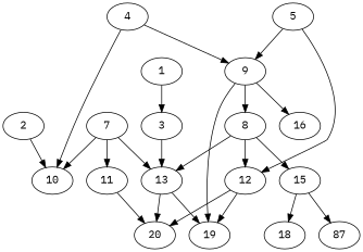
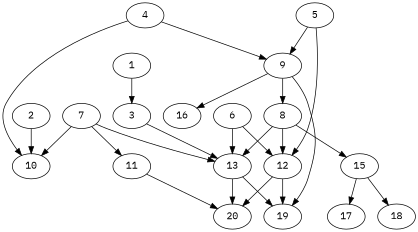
  digraph {
    fontname="IBM Plex Mono"
    node [alpha=0.09 fontname="IBM Plex Mono"]
    edge [fontname="IBM Plex Mono"]
    1 [alpha=0.02 expect_size=49580032]
    3 [alpha=0.18 expect_size=49783808]
    11 [expect_size=18712576]
    20 [expect_size=27292672]
    2 [alpha=0.18 expect_size=36032512]
    10 [alpha=0.10 expect_size=35041280]
    13 [expect_size=18077696]
    19 [expect_size=39280640]
-   17 [alpha=0.04 expect_size=14270464 label=87]
+   17 [alpha=0.04 expect_size=14270464]
    4 [alpha=0.10 expect_size=13839360]
    9 [alpha=0.15 expect_size=28889088]
    16 [alpha=0.19 expect_size=13868032]
    8 [alpha=0.13 expect_size=26699776]
    5 [alpha=0.10 expect_size=38429696]
    12 [alpha=0.17 expect_size=22436864]
+   6 [alpha=0.00 expect_size=19447808]
    7 [alpha=0.17 expect_size=20643840]
    15 [alpha=0.14 expect_size=36977664]
    18 [expect_size=8303616]
    1 -> 3
    3 -> 13
    11 -> 20
    2 -> 10
    13 -> 20
    13 -> 19
    4 -> 10
    4 -> 9
    9 -> 19
    9 -> 16
    9 -> 8
    8 -> 13
    8 -> 12
    8 -> 15
    5 -> 9
    5 -> 12
    12 -> 20
    12 -> 19
+   6 -> 13
+   6 -> 12
    7 -> 11
    7 -> 10
    7 -> 13
    15 -> 17
    15 -> 18
  }
